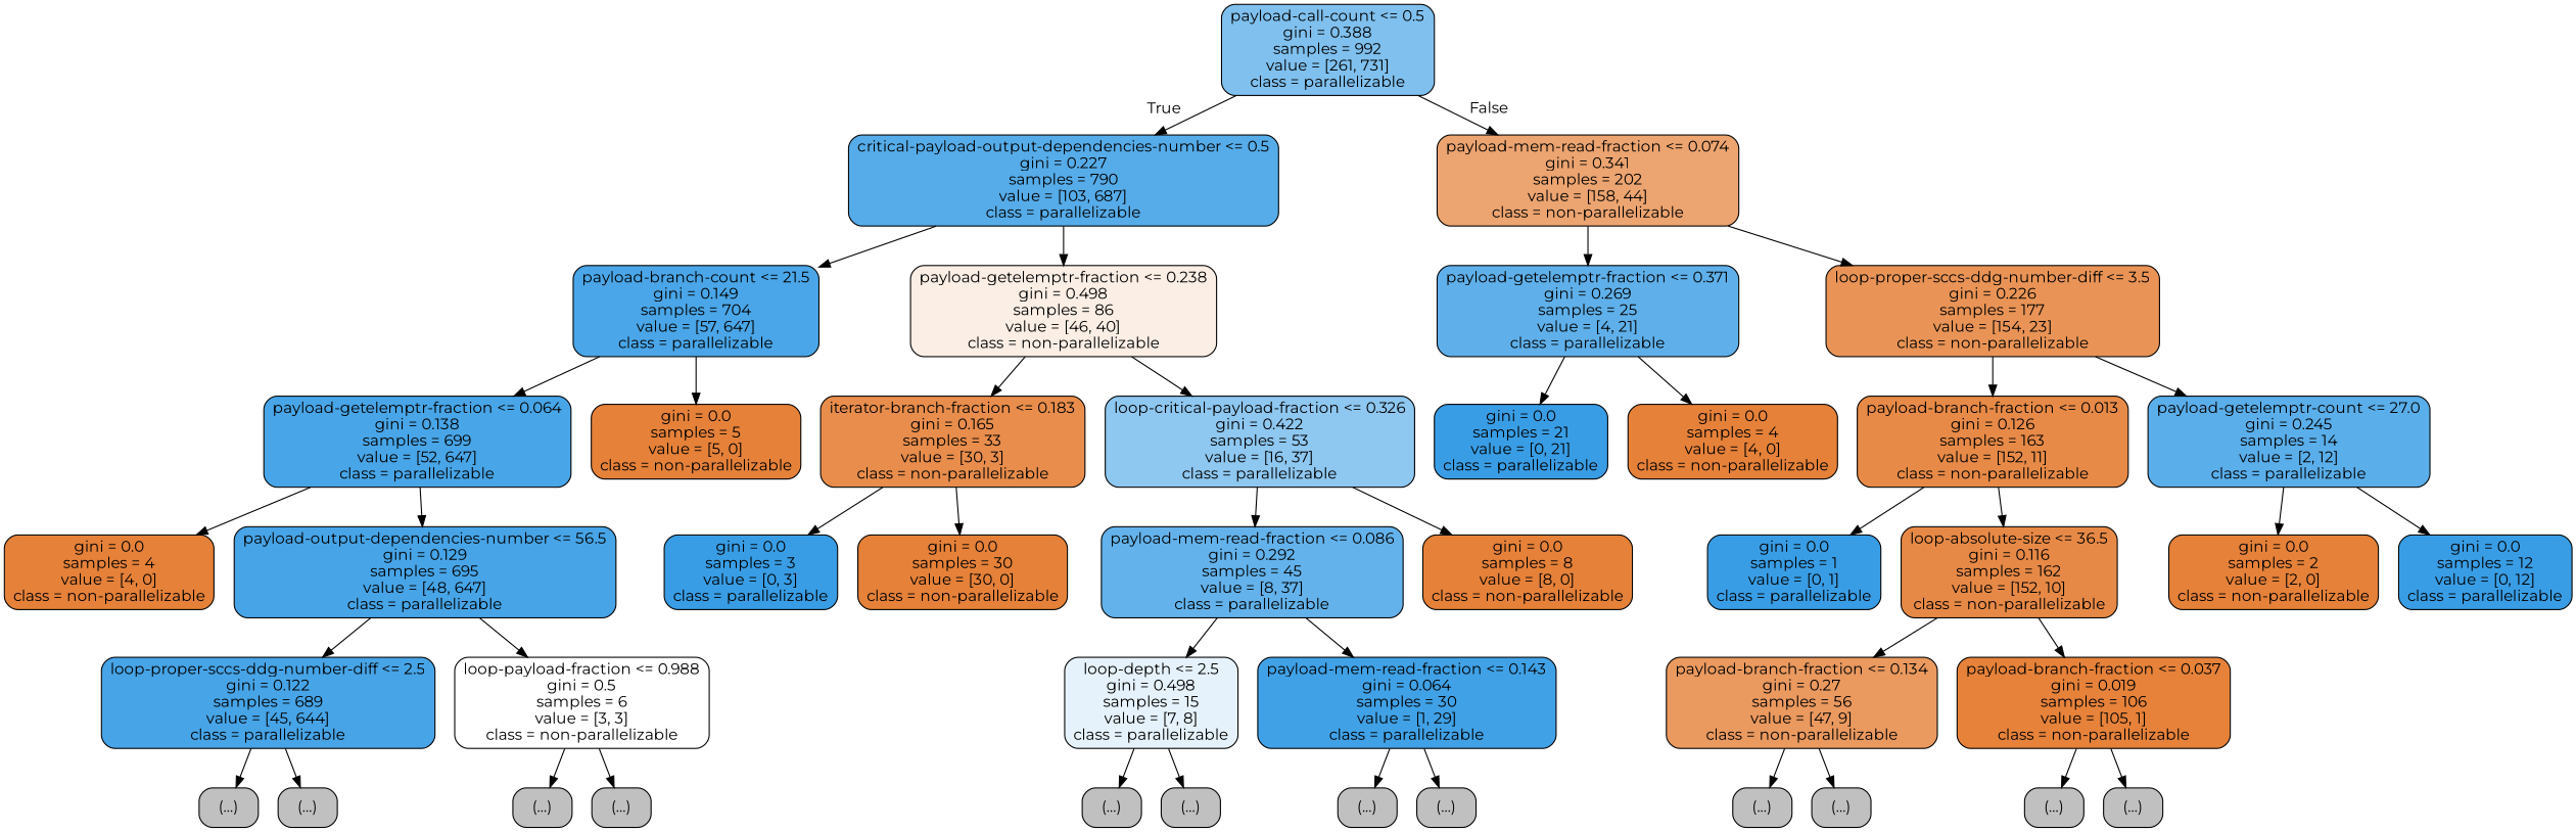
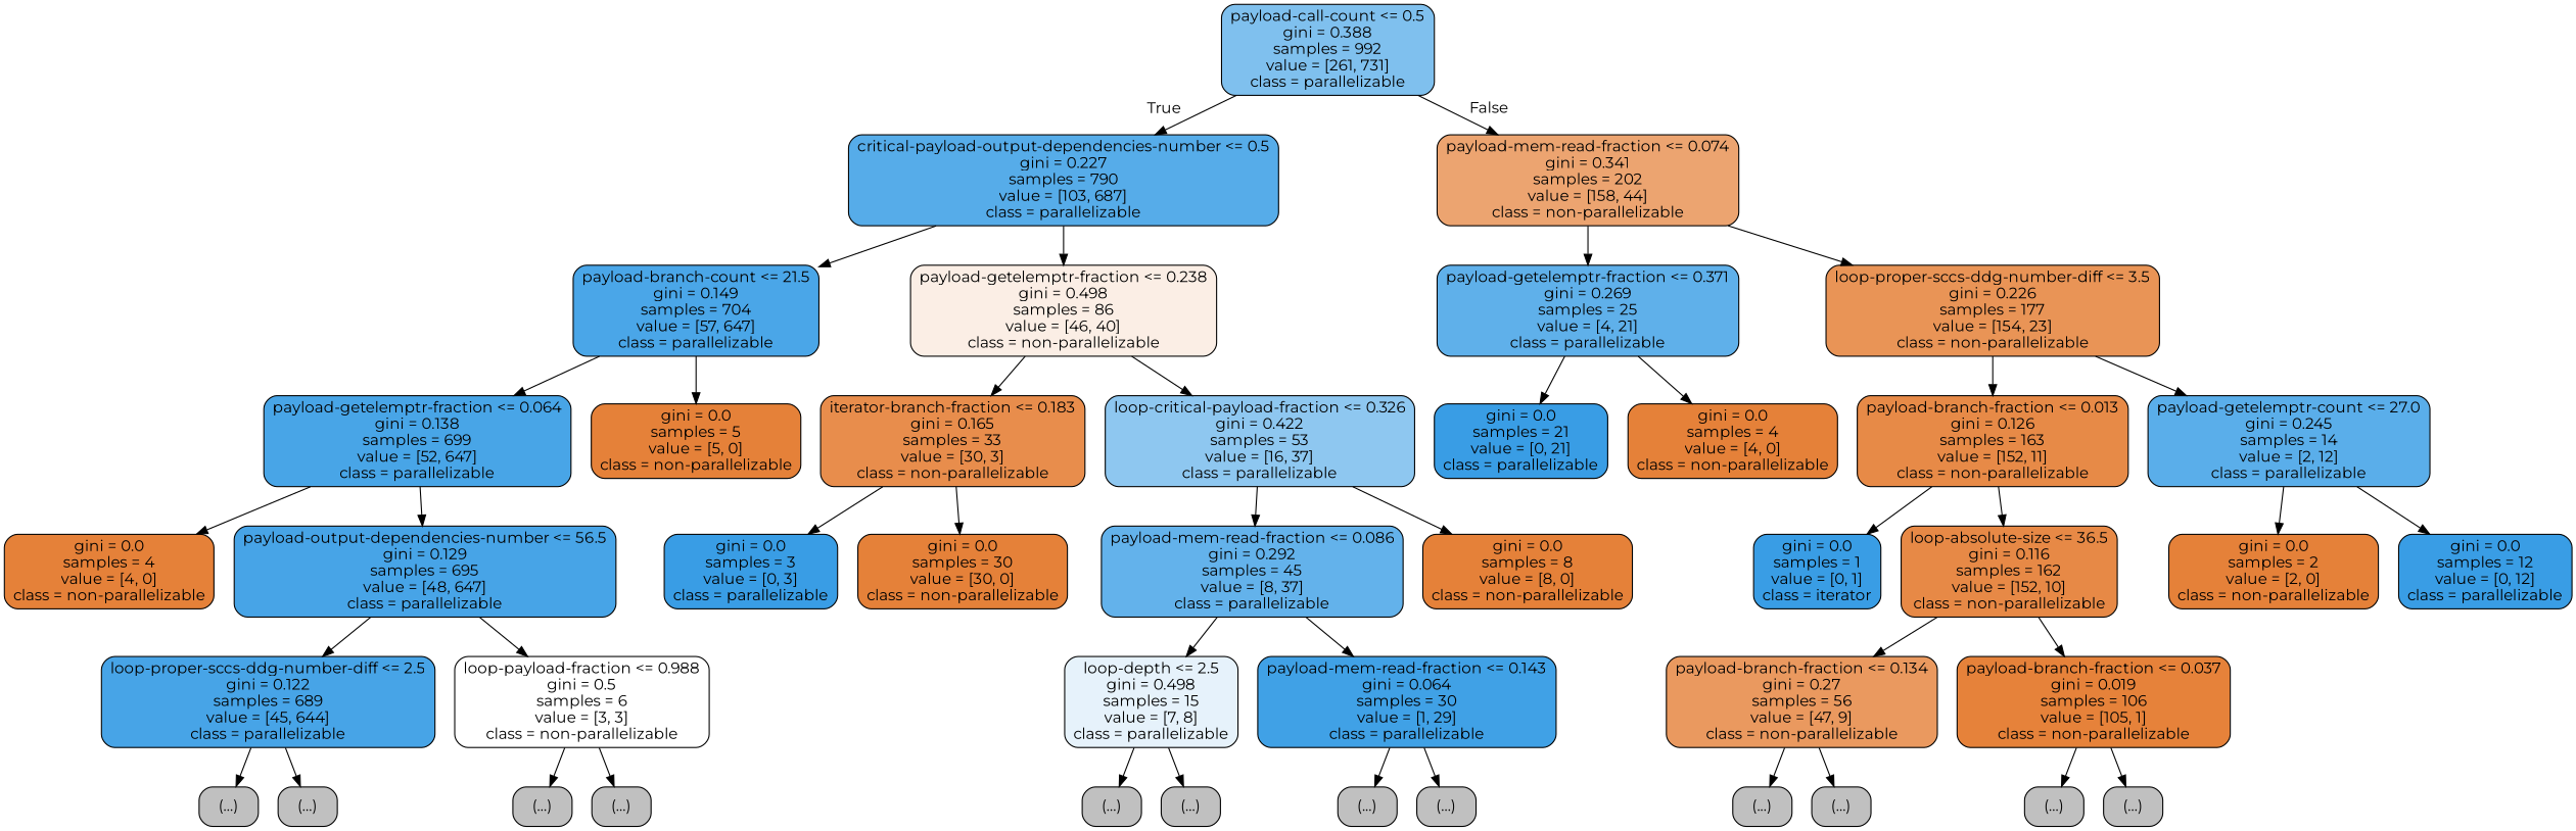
  digraph {
    fontname=Montserrat
    node [color=black fillcolor="#C0C0C0" fontname=Montserrat shape=box style="filled, rounded"]
    edge [fontname=Montserrat]
    n1 [fillcolor="#399de5a4" label="payload-call-count <= 0.5\ngini = 0.388\nsamples = 992\nvalue = [261, 731]\nclass = parallelizable"]
    n2 [fillcolor="#399de5d9" label="critical-payload-output-dependencies-number <= 0.5\ngini = 0.227\nsamples = 790\nvalue = [103, 687]\nclass = parallelizable"]
    n3 [fillcolor="#e58139b8" label="payload-mem-read-fraction <= 0.074\ngini = 0.341\nsamples = 202\nvalue = [158, 44]\nclass = non-parallelizable"]
    n4 [fillcolor="#399de5e9" label="payload-branch-count <= 21.5\ngini = 0.149\nsamples = 704\nvalue = [57, 647]\nclass = parallelizable"]
    n5 [fillcolor="#e5813921" label="payload-getelemptr-fraction <= 0.238\ngini = 0.498\nsamples = 86\nvalue = [46, 40]\nclass = non-parallelizable"]
    n6 [fillcolor="#399de5eb" label="payload-getelemptr-fraction <= 0.064\ngini = 0.138\nsamples = 699\nvalue = [52, 647]\nclass = parallelizable"]
    n7 [fillcolor="#e58139ff" label="gini = 0.0\nsamples = 5\nvalue = [5, 0]\nclass = non-parallelizable"]
    n8 [fillcolor="#e58139ff" label="gini = 0.0\nsamples = 4\nvalue = [4, 0]\nclass = non-parallelizable"]
    n9 [fillcolor="#399de5ec" label="payload-output-dependencies-number <= 56.5\ngini = 0.129\nsamples = 695\nvalue = [48, 647]\nclass = parallelizable"]
    n10 [fillcolor="#399de5ed" label="loop-proper-sccs-ddg-number-diff <= 2.5\ngini = 0.122\nsamples = 689\nvalue = [45, 644]\nclass = parallelizable"]
    n11 [fillcolor="#e5813900" label="loop-payload-fraction <= 0.988\ngini = 0.5\nsamples = 6\nvalue = [3, 3]\nclass = non-parallelizable"]
    n12 [label="(...)"]
    n13 [label="(...)"]
    n14 [label="(...)"]
    n15 [label="(...)"]
    n16 [fillcolor="#e58139e6" label="iterator-branch-fraction <= 0.183\ngini = 0.165\nsamples = 33\nvalue = [30, 3]\nclass = non-parallelizable"]
    n17 [fillcolor="#399de591" label="loop-critical-payload-fraction <= 0.326\ngini = 0.422\nsamples = 53\nvalue = [16, 37]\nclass = parallelizable"]
    n18 [fillcolor="#399de5ff" label="gini = 0.0\nsamples = 3\nvalue = [0, 3]\nclass = parallelizable"]
    n19 [fillcolor="#e58139ff" label="gini = 0.0\nsamples = 30\nvalue = [30, 0]\nclass = non-parallelizable"]
    n20 [fillcolor="#399de5c8" label="payload-mem-read-fraction <= 0.086\ngini = 0.292\nsamples = 45\nvalue = [8, 37]\nclass = parallelizable"]
    n21 [fillcolor="#e58139ff" label="gini = 0.0\nsamples = 8\nvalue = [8, 0]\nclass = non-parallelizable"]
    n22 [fillcolor="#399de520" label="loop-depth <= 2.5\ngini = 0.498\nsamples = 15\nvalue = [7, 8]\nclass = parallelizable"]
    n23 [fillcolor="#399de5f6" label="payload-mem-read-fraction <= 0.143\ngini = 0.064\nsamples = 30\nvalue = [1, 29]\nclass = parallelizable"]
    n24 [label="(...)"]
    n25 [label="(...)"]
    n26 [label="(...)"]
    n27 [label="(...)"]
    n28 [fillcolor="#399de5ce" label="payload-getelemptr-fraction <= 0.371\ngini = 0.269\nsamples = 25\nvalue = [4, 21]\nclass = parallelizable"]
    n29 [fillcolor="#e58139d9" label="loop-proper-sccs-ddg-number-diff <= 3.5\ngini = 0.226\nsamples = 177\nvalue = [154, 23]\nclass = non-parallelizable"]
    n30 [fillcolor="#399de5ff" label="gini = 0.0\nsamples = 21\nvalue = [0, 21]\nclass = parallelizable"]
    n31 [fillcolor="#e58139ff" label="gini = 0.0\nsamples = 4\nvalue = [4, 0]\nclass = non-parallelizable"]
    n32 [fillcolor="#e58139ed" label="payload-branch-fraction <= 0.013\ngini = 0.126\nsamples = 163\nvalue = [152, 11]\nclass = non-parallelizable"]
    n33 [fillcolor="#399de5d4" label="payload-getelemptr-count <= 27.0\ngini = 0.245\nsamples = 14\nvalue = [2, 12]\nclass = parallelizable"]
-   n34 [fillcolor="#399de5ff" label="gini = 0.0\nsamples = 1\nvalue = [0, 1]\nclass = parallelizable"]
+   n34 [fillcolor="#399de5ff" label="gini = 0.0\nsamples = 1\nvalue = [0, 1]\nclass = iterator"]
    n35 [fillcolor="#e58139ee" label="loop-absolute-size <= 36.5\ngini = 0.116\nsamples = 162\nvalue = [152, 10]\nclass = non-parallelizable"]
    n36 [fillcolor="#e58139ce" label="payload-branch-fraction <= 0.134\ngini = 0.27\nsamples = 56\nvalue = [47, 9]\nclass = non-parallelizable"]
    n37 [fillcolor="#e58139fd" label="payload-branch-fraction <= 0.037\ngini = 0.019\nsamples = 106\nvalue = [105, 1]\nclass = non-parallelizable"]
    n38 [label="(...)"]
    n39 [label="(...)"]
    n40 [label="(...)"]
    n41 [label="(...)"]
    n42 [fillcolor="#e58139ff" label="gini = 0.0\nsamples = 2\nvalue = [2, 0]\nclass = non-parallelizable"]
    n43 [fillcolor="#399de5ff" label="gini = 0.0\nsamples = 12\nvalue = [0, 12]\nclass = parallelizable"]
    n1 -> n2 [headlabel=True labelangle=45 labeldistance=2.5]
    n1 -> n3 [headlabel=False labelangle=-45 labeldistance=2.5]
    n2 -> n4
    n2 -> n5
    n3 -> n28
    n3 -> n29
    n4 -> n6
    n4 -> n7
    n5 -> n16
    n5 -> n17
    n6 -> n8
    n6 -> n9
    n9 -> n10
    n9 -> n11
    n10 -> n12
    n10 -> n13
    n11 -> n14
    n11 -> n15
    n16 -> n18
    n16 -> n19
    n17 -> n20
    n17 -> n21
    n20 -> n22
    n20 -> n23
    n22 -> n24
    n22 -> n25
    n23 -> n26
    n23 -> n27
    n28 -> n30
    n28 -> n31
    n29 -> n32
    n29 -> n33
    n32 -> n34
    n32 -> n35
    n33 -> n42
    n33 -> n43
    n35 -> n36
    n35 -> n37
    n36 -> n38
    n36 -> n39
    n37 -> n40
    n37 -> n41
  }
